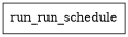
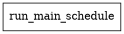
  digraph {
    bgcolor=white
    compound=true
    fontname=Helvetica
    rankdir=LR
    splines=spline
-   n1 [color=black fillcolor=white label=run_run_schedule shape=box style=filled]
+   n1 [color=black fillcolor=white label=run_main_schedule shape=box style=filled]
  }
